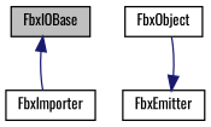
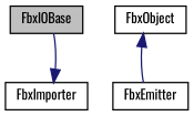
  digraph {
    fontname=Oswald
    node [color=black fillcolor=white fontname=Oswald fontsize=10 shape=record style=filled]
    edge [color=midnightblue dir=back fontname=Oswald fontsize=10 labelfontname=Helvetica labelfontsize=10 style=solid]
    n1 [fillcolor=grey75 fontcolor=black height=0.2 label=FbxIOBase width=0.4]
    n2 [height=0.2 label=FbxImporter width=0.4]
    n3 [height=0.2 label=FbxObject width=0.4]
    n4 [height=0.2 label=FbxEmitter width=0.4]
-   n1 -> n2
-   n4 -> n3
+   n2 -> n1
+   n3 -> n4
  }
